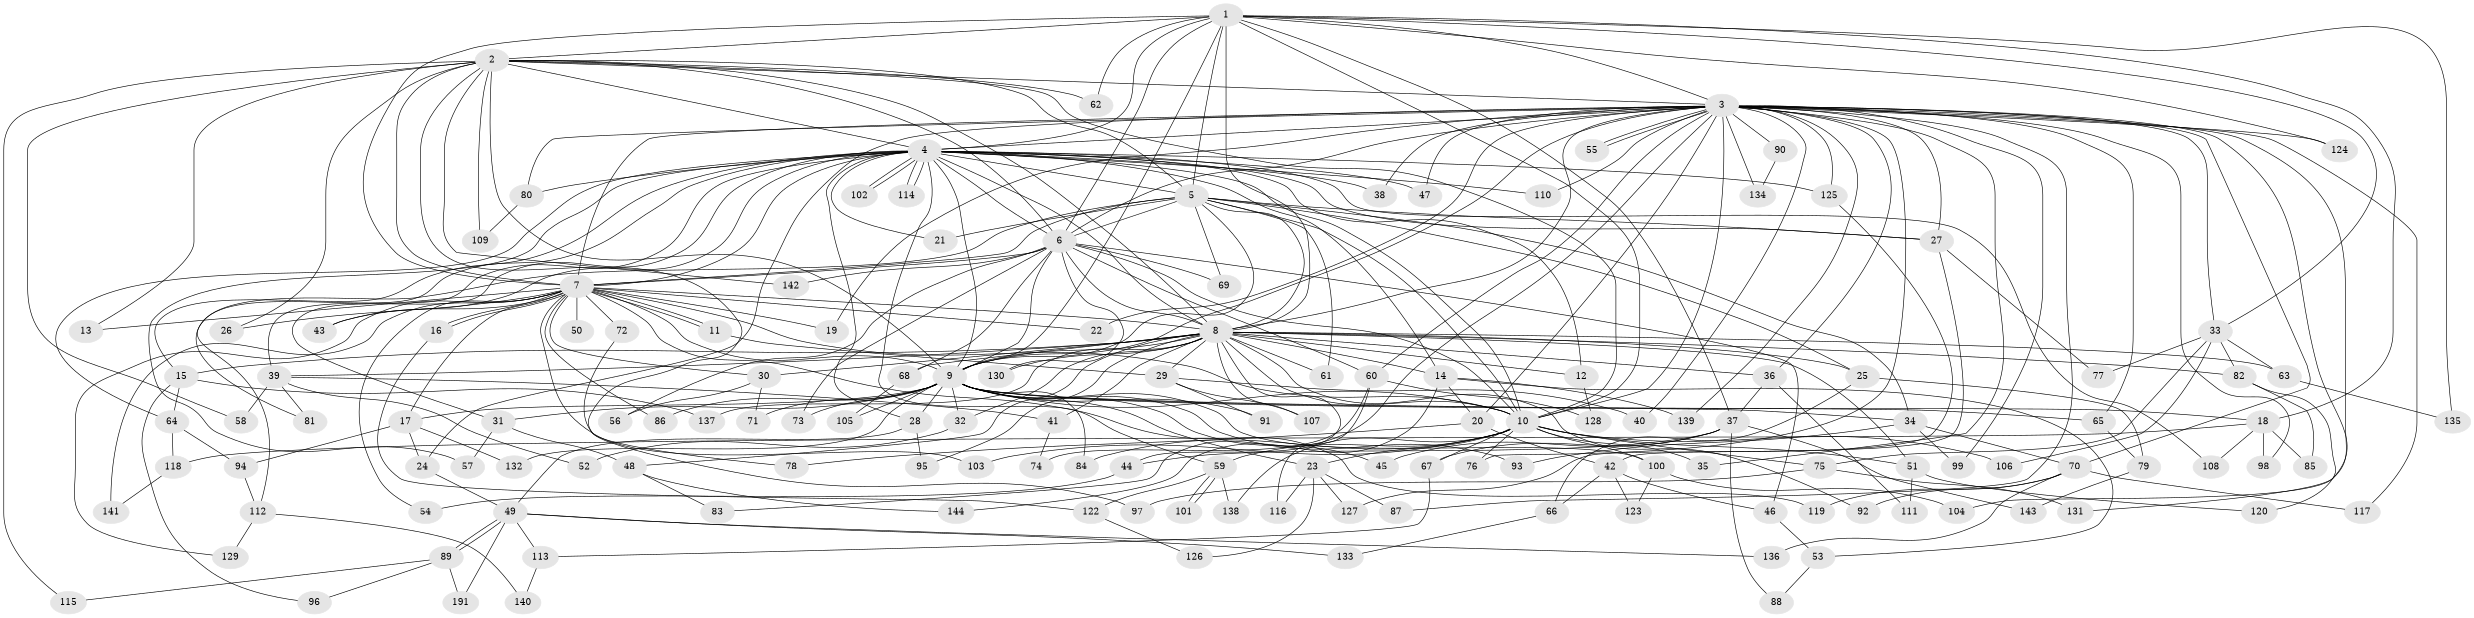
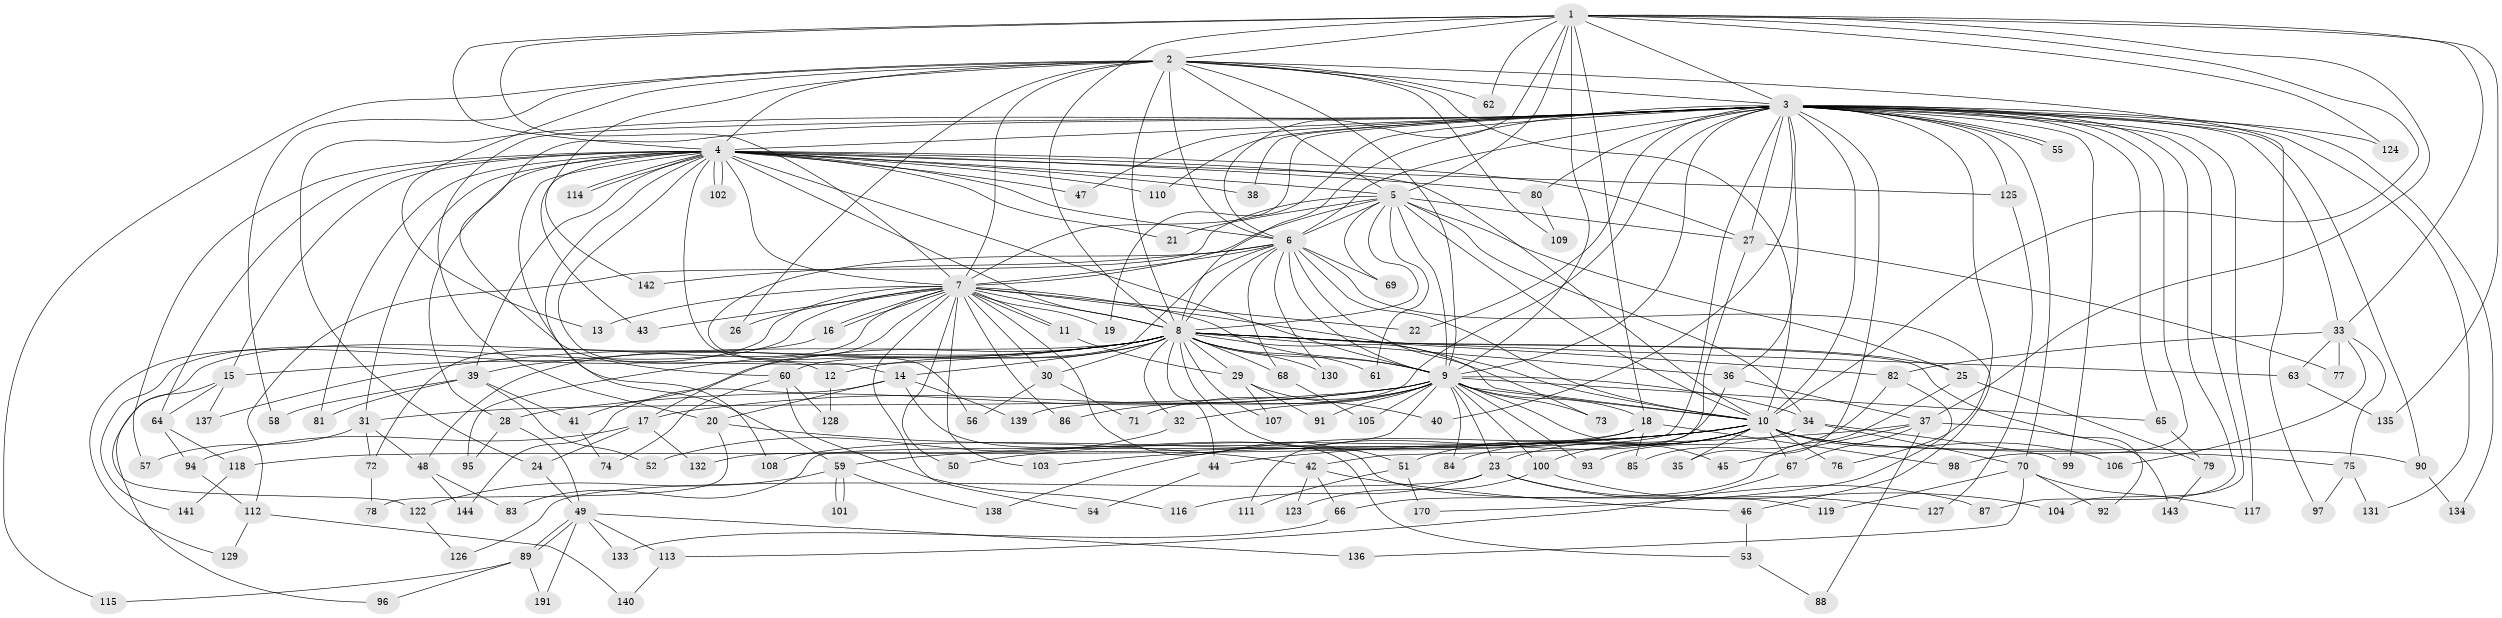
  graph {
    node [color=gray90 style=filled]
    1
    2
    3
    4
    5
    6
    7
    8
    9
    10
    18
    33
    37
    62
    124
    135
    13
    26
    58
    97
    109
    115
    142
    19
    20
    22
    24
    35
    36
    38
    40
    47
    55
    60
    65
    70
    76
    80
    83
    87
    90
    98
    99
    104
    110
    117
    125
    131
    134
    139
    27
    12
    14
    15
    21
    28
    31
    39
    43
    57
    59
    64
    81
    102
    108
    114
    25
    34
    61
    69
    112
    46
    56
    68
    73
    130
    11
    16
    17
    30
    50
    54
    72
    86
    103
    119
    129
    141
    29
    32
    41
    44
    48
    51
    63
    82
    92
    95
    107
    137
    23
    45
    71
    84
    91
    93
    100
    105
    132
    67
    75
    106
    138
    85
    118
    77
    88
    143
    42
    78
    49
    111
    128
    116
    74
    79
    136
    127
    53
    144
    96
    52
    122
    101
    94
    66
    140
-   120
+   120 [label=170]
    126
    123
    113
    89
    n143 [label=191]
    133
    1 -- 2
    1 -- 3
    1 -- 4
    1 -- 5
    1 -- 6
    1 -- 7
    1 -- 8
    1 -- 9
    1 -- 10
    1 -- 18
    1 -- 33
    1 -- 37
    1 -- 62
    1 -- 124
    1 -- 135
    2 -- 3
    2 -- 4
    2 -- 5
    2 -- 6
    2 -- 7
    2 -- 8
    2 -- 9
    2 -- 10
    2 -- 62
    2 -- 13
    2 -- 26
    2 -- 58
    2 -- 97
    2 -- 109
    2 -- 115
    2 -- 142
    3 -- 4
    3 -- 6
    3 -- 7
    3 -- 8
    3 -- 9
    3 -- 10
    3 -- 33
    3 -- 124
    3 -- 19
    3 -- 20
    3 -- 22
    3 -- 24
    3 -- 35
    3 -- 36
    3 -- 38
    3 -- 40
    3 -- 47
    3 -- 55
    3 -- 55
    3 -- 60
    3 -- 65
    3 -- 70
    3 -- 76
    3 -- 80
    3 -- 83
    3 -- 87
    3 -- 90
    3 -- 98
    3 -- 99
    3 -- 104
    3 -- 110
    3 -- 117
    3 -- 125
    3 -- 131
    3 -- 134
    3 -- 139
    3 -- 27
    4 -- 5
    4 -- 6
    4 -- 7
    4 -- 8
    4 -- 9
    4 -- 10
    4 -- 38
    4 -- 47
    4 -- 80
    4 -- 110
    4 -- 125
    4 -- 27
    4 -- 12
    4 -- 14
    4 -- 15
    4 -- 21
    4 -- 28
    4 -- 31
    4 -- 39
    4 -- 43
    4 -- 57
    4 -- 59
    4 -- 64
    4 -- 81
    4 -- 102
    4 -- 102
    4 -- 108
    4 -- 114
    4 -- 114
    5 -- 6
    5 -- 7
    5 -- 8
    5 -- 9
    5 -- 10
    5 -- 27
    5 -- 21
    5 -- 25
    5 -- 34
    5 -- 61
    5 -- 69
    5 -- 112
    6 -- 7
    6 -- 8
    6 -- 9
    6 -- 10
    6 -- 142
    6 -- 60
    6 -- 69
    6 -- 46
    6 -- 56
    6 -- 68
    6 -- 73
    6 -- 130
    7 -- 8
    7 -- 9
    7 -- 10
    7 -- 13
    7 -- 26
    7 -- 19
    7 -- 22
    7 -- 43
    7 -- 11
    7 -- 11
    7 -- 16
    7 -- 16
    7 -- 17
    7 -- 30
    7 -- 50
    7 -- 54
    7 -- 72
    7 -- 86
    7 -- 103
    7 -- 119
    7 -- 129
    7 -- 141
    8 -- 9
    8 -- 10
    8 -- 36
    8 -- 12
    8 -- 14
    8 -- 15
    8 -- 39
    8 -- 25
    8 -- 61
    8 -- 68
    8 -- 130
    8 -- 30
    8 -- 29
    8 -- 32
    8 -- 41
    8 -- 44
    8 -- 48
    8 -- 51
    8 -- 63
    8 -- 82
    8 -- 92
    8 -- 95
    8 -- 107
    8 -- 137
    9 -- 10
    9 -- 18
    9 -- 65
    9 -- 28
    9 -- 31
    9 -- 34
    9 -- 73
    9 -- 17
    9 -- 86
    9 -- 32
    9 -- 23
    9 -- 45
    9 -- 71
    9 -- 84
    9 -- 91
    9 -- 93
    9 -- 100
    9 -- 105
    9 -- 132
    10 -- 35
    10 -- 76
+   10 -- 90
    10 -- 59
+   10 -- 50
    10 -- 103
    10 -- 51
    10 -- 23
    10 -- 84
    10 -- 100
    10 -- 67
    10 -- 75
    10 -- 106
    10 -- 138
    18 -- 98
    18 -- 108
    18 -- 85
    18 -- 118
    33 -- 63
    33 -- 82
    33 -- 75
    33 -- 106
    33 -- 77
    37 -- 44
    37 -- 45
    37 -- 67
    37 -- 88
    37 -- 143
    20 -- 42
    20 -- 78
    24 -- 49
    36 -- 37
    36 -- 111
    60 -- 128
    60 -- 116
    60 -- 74
    65 -- 79
    70 -- 117
    70 -- 119
    70 -- 92
    70 -- 136
    80 -- 109
    90 -- 134
    125 -- 127
    27 -- 77
    27 -- 42
    12 -- 128
    14 -- 20
    14 -- 139
    14 -- 53
    14 -- 144
    15 -- 64
    15 -- 137
    15 -- 96
    28 -- 95
    28 -- 49
    31 -- 57
+   31 -- 72
    31 -- 48
    39 -- 58
    39 -- 81
    39 -- 41
    39 -- 52
    59 -- 138
    59 -- 122
    59 -- 101
    59 -- 101
    64 -- 118
    64 -- 94
    25 -- 79
    25 -- 66
    34 -- 70
    34 -- 99
    34 -- 93
    112 -- 129
    112 -- 140
    46 -- 53
    68 -- 105
    11 -- 29
    16 -- 122
    17 -- 24
    17 -- 132
    17 -- 94
    30 -- 56
    30 -- 71
    72 -- 78
    29 -- 40
    29 -- 107
    29 -- 91
    32 -- 52
    41 -- 74
    44 -- 54
    48 -- 83
    48 -- 144
    51 -- 111
    51 -- 120
    63 -- 135
    82 -- 85
    82 -- 120
    23 -- 87
    23 -- 116
    23 -- 127
    23 -- 126
    100 -- 104
    100 -- 123
    67 -- 113
    75 -- 97
    75 -- 131
    118 -- 141
    42 -- 46
    42 -- 66
    42 -- 123
    49 -- 136
    49 -- 113
    49 -- 89
    49 -- 89
    49 -- n143
    49 -- 133
    79 -- 143
    53 -- 88
    122 -- 126
    94 -- 112
    66 -- 133
    113 -- 140
    89 -- 115
    89 -- 96
    89 -- n143
  }
